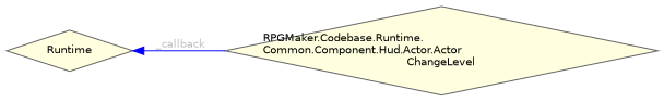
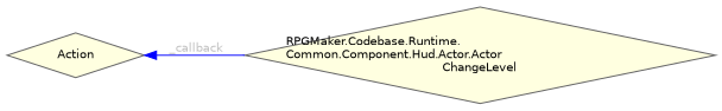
  digraph {
    rankdir=LR
    node [color=gray40 fillcolor=lightyellow fontname=Helvetica fontsize=10 shape=diamond style=filled]
    n1 [fontcolor=black height=0.2 label="RPGMaker.Codebase.Runtime.\lCommon.Component.Hud.Actor.Actor\lChangeLevel" width=0.4]
-   n2 [height=0.2 label=Runtime width=0.4]
+   n2 [height=0.2 label=Action width=0.4]
    n2 -> n1 [color=blue dir=back fontcolor=grey fontname=Helvetica fontsize=10 label=" _callback" labelfontname=Helvetica labelfontsize=10 style=solid]
  }
